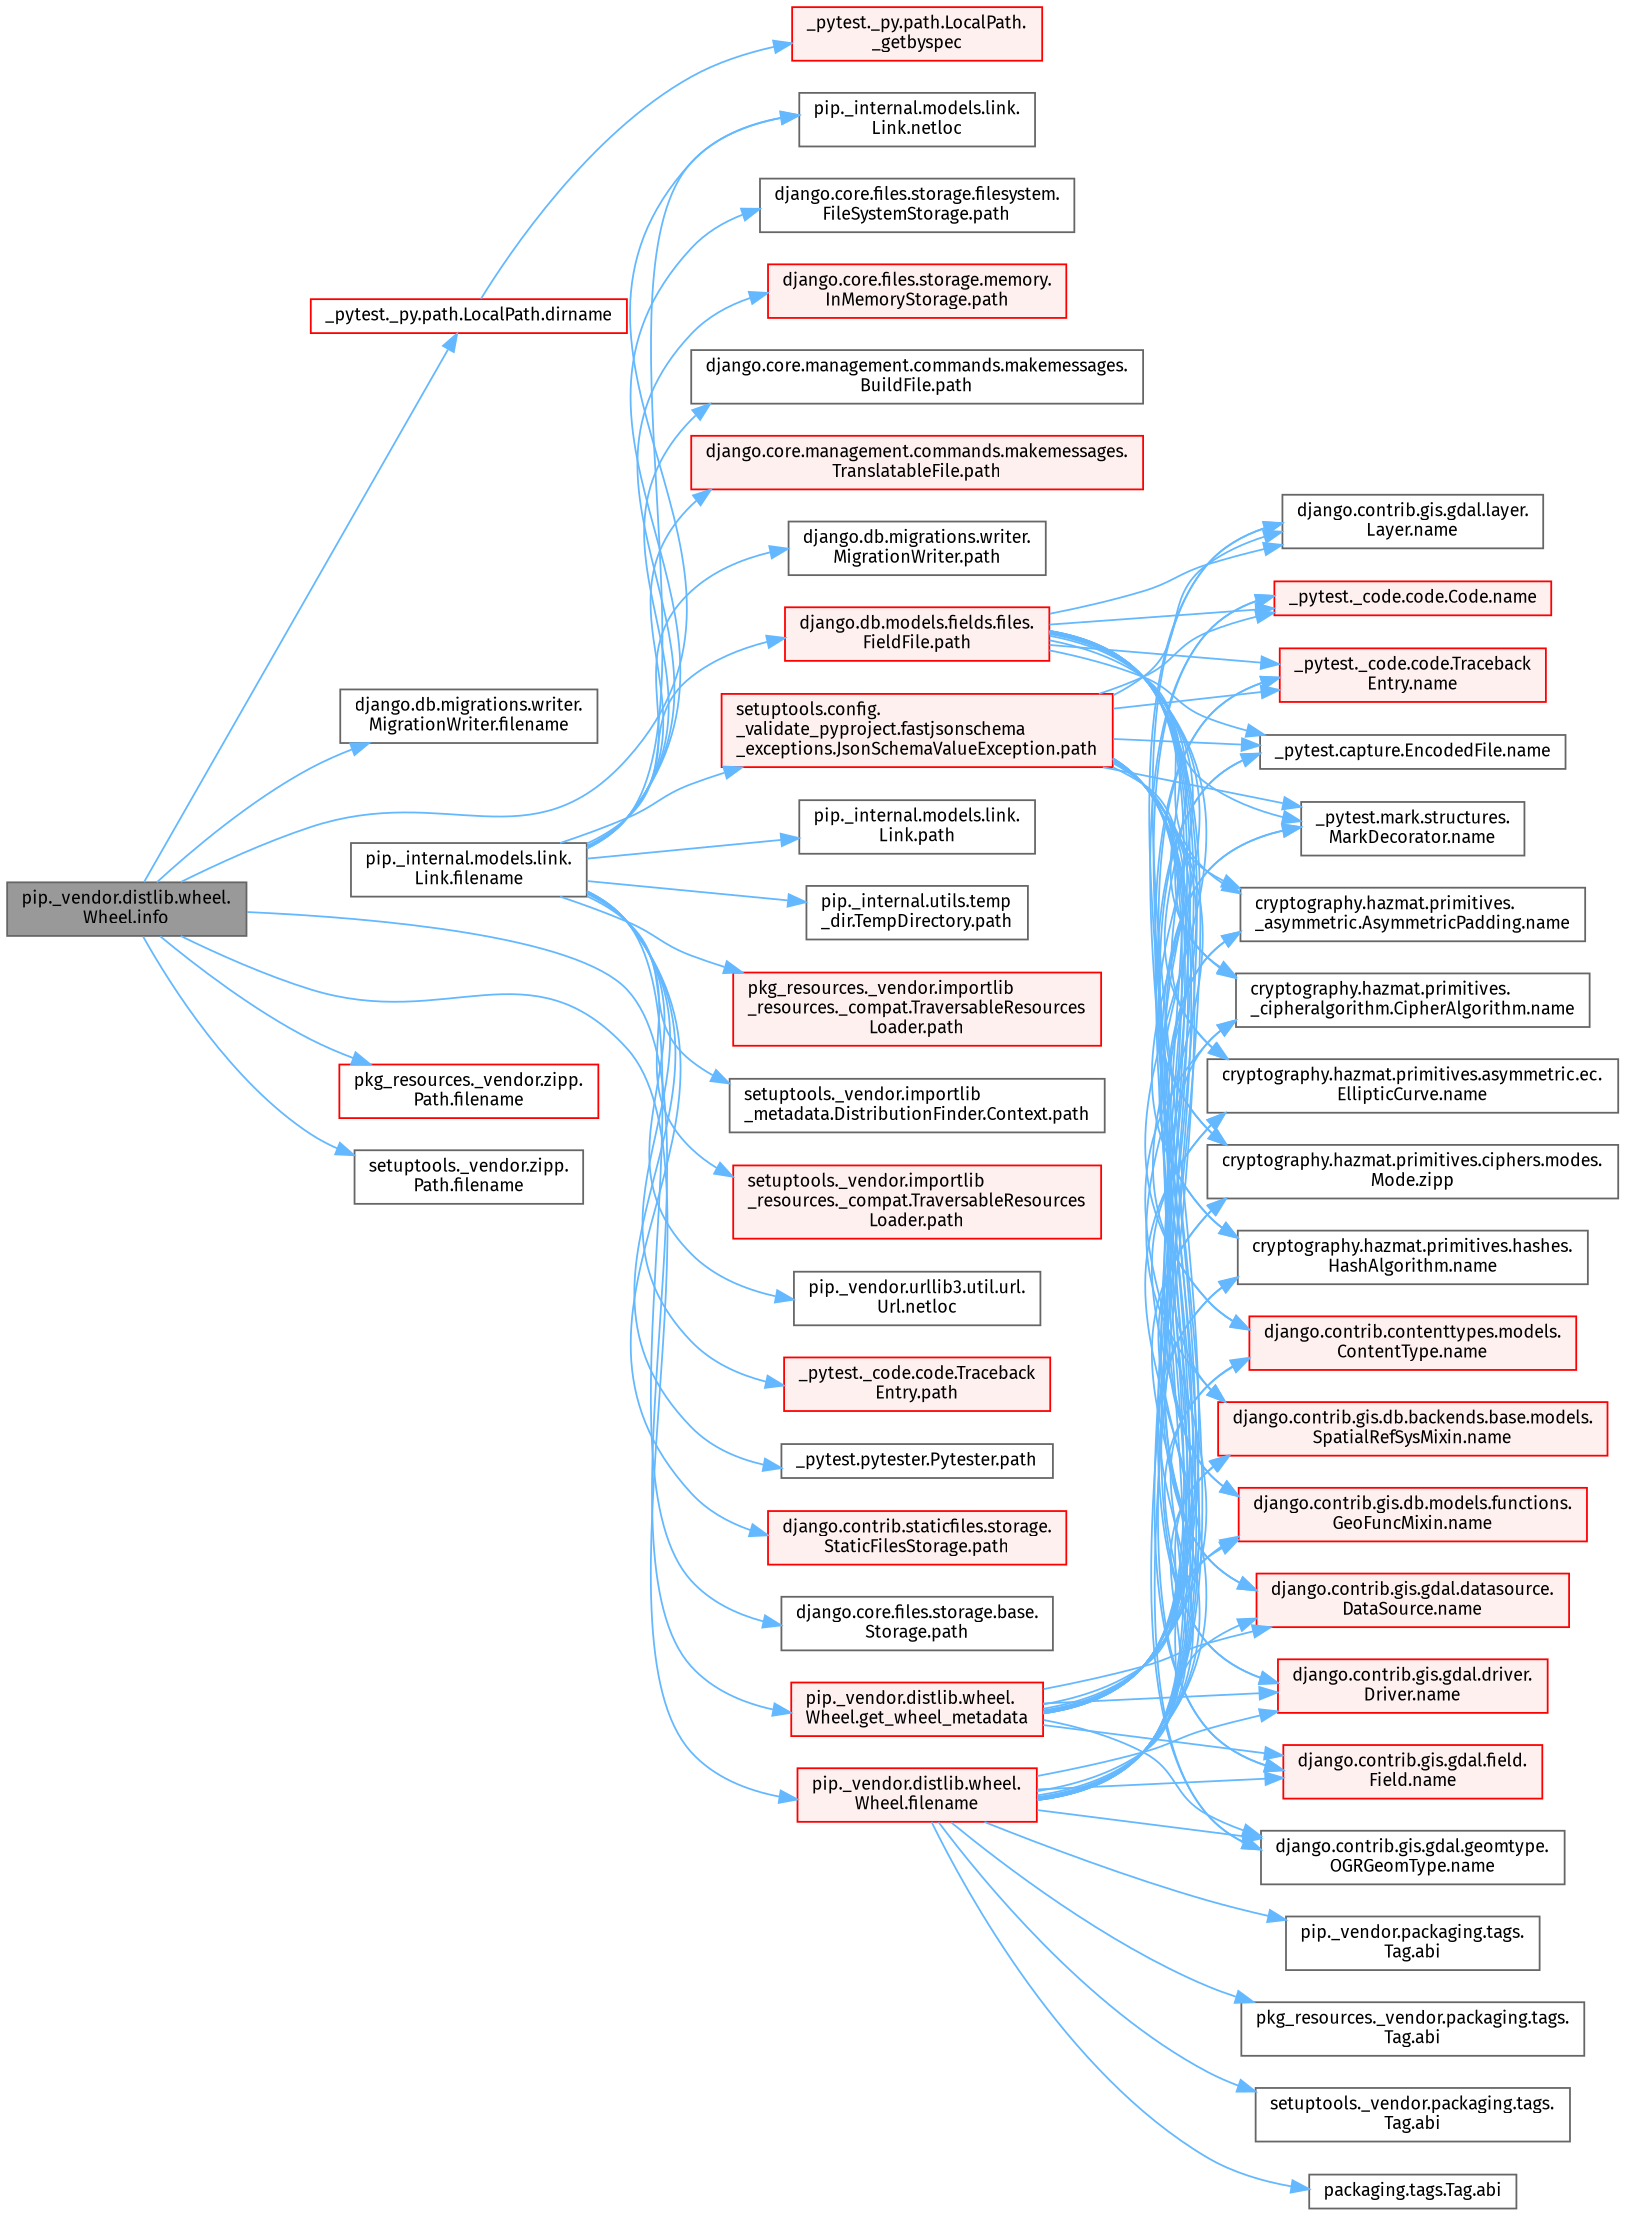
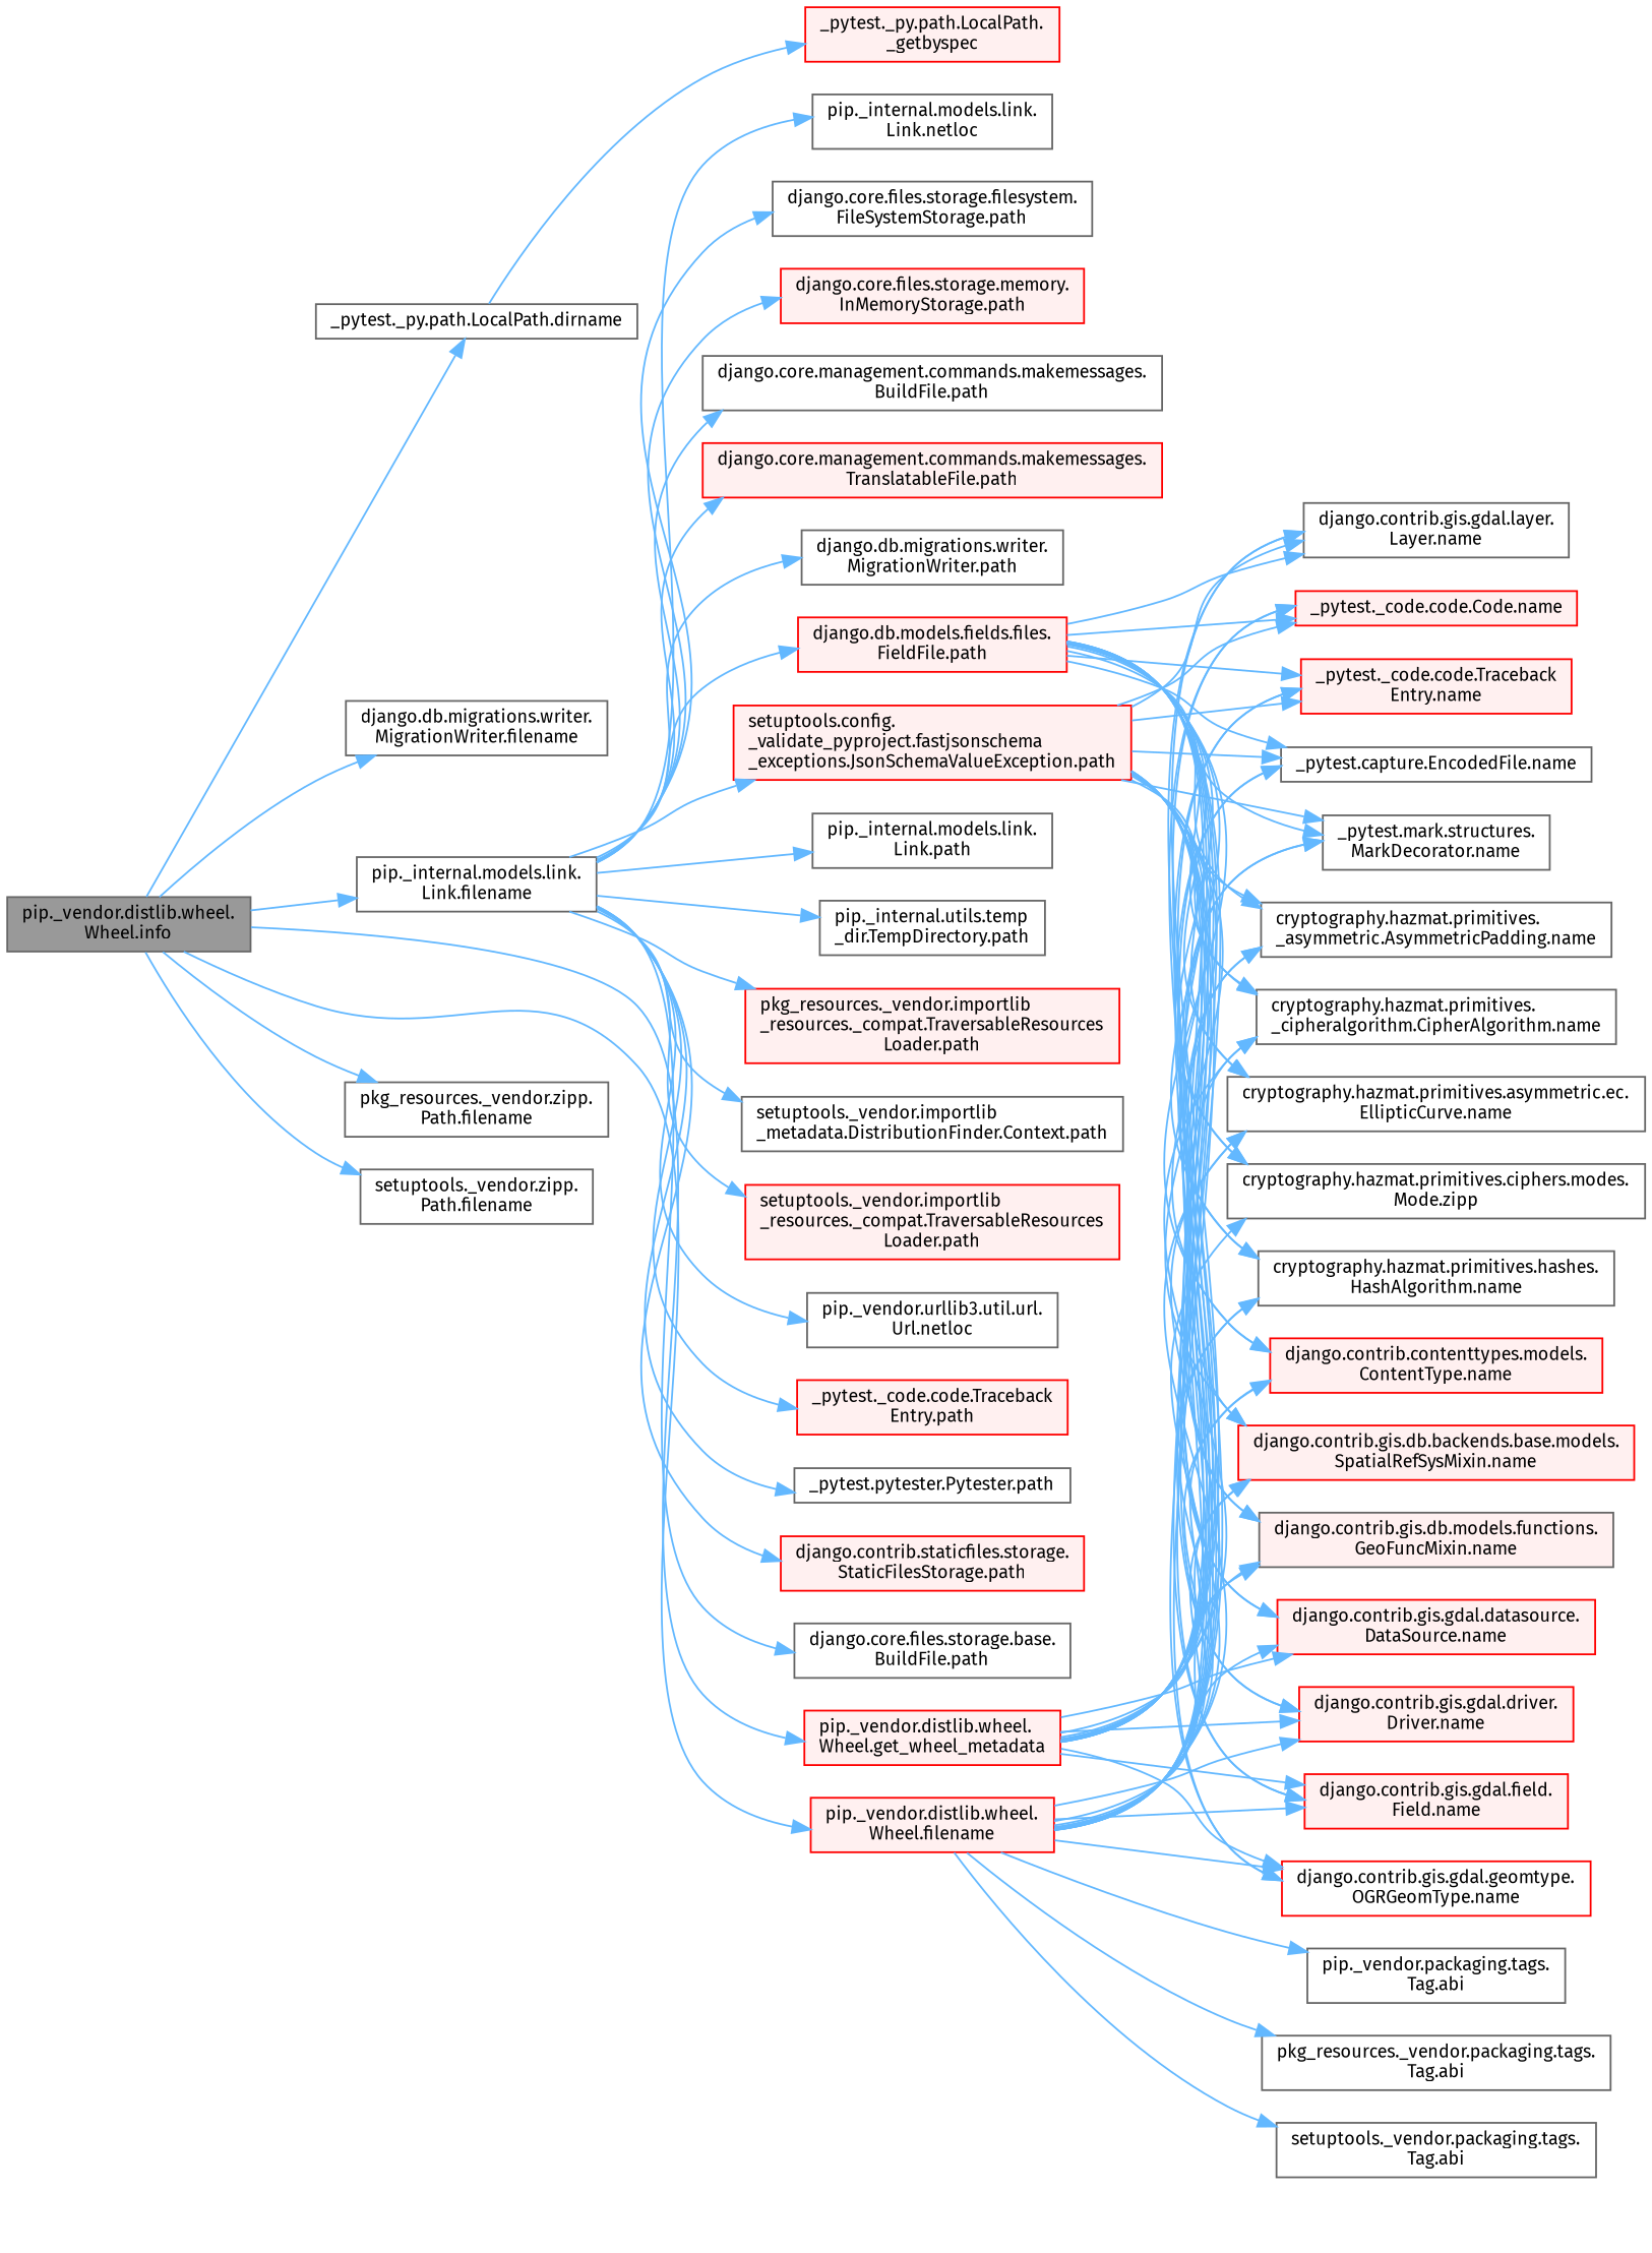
  digraph {
    fontname="Fira Sans"
    rankdir=LR
    node [color=grey40 fillcolor=white fontname="Fira Sans" fontsize=10 shape=box style=filled]
    edge [color=steelblue1 fontname="Fira Sans" fontsize=10 labelfontname=Helvetica labelfontsize=10 style=solid]
    n1 [color=gray40 fillcolor=grey60 fontcolor=black height=0.2 label="pip._vendor.distlib.wheel.\lWheel.info" width=0.4]
-   n2 [color=red height=0.2 label="_pytest._py.path.LocalPath.dirname" width=0.4]
+   n2 [height=0.2 label="_pytest._py.path.LocalPath.dirname" width=0.4]
    n3 [height=0.2 label="django.db.migrations.writer.\lMigrationWriter.filename" width=0.4]
    n4 [height=0.2 label="pip._internal.models.link.\lLink.filename" width=0.4]
    n5 [color=red fillcolor="#FFF0F0" height=0.2 label="pip._vendor.distlib.wheel.\lWheel.filename" width=0.4]
-   n6 [color=red height=0.2 label="pkg_resources._vendor.zipp.\lPath.filename" width=0.4]
+   n6 [height=0.2 label="pkg_resources._vendor.zipp.\lPath.filename" width=0.4]
    n7 [height=0.2 label="setuptools._vendor.zipp.\lPath.filename" width=0.4]
    n8 [color=red fillcolor="#FFF0F0" height=0.2 label="pip._vendor.distlib.wheel.\lWheel.get_wheel_metadata" width=0.4]
    n9 [color=red fillcolor="#FFF0F0" height=0.2 label="_pytest._py.path.LocalPath.\l_getbyspec" width=0.4]
    n10 [height=0.2 label="pip._internal.models.link.\lLink.netloc" width=0.4]
    n11 [height=0.2 label="pip._vendor.urllib3.util.url.\lUrl.netloc" width=0.4]
    n12 [color=red fillcolor="#FFF0F0" height=0.2 label="_pytest._code.code.Traceback\lEntry.path" width=0.4]
    n13 [height=0.2 label="_pytest.pytester.Pytester.path" width=0.4]
    n14 [color=red fillcolor="#FFF0F0" height=0.2 label="django.contrib.staticfiles.storage.\lStaticFilesStorage.path" width=0.4]
-   n15 [height=0.2 label="django.core.files.storage.base.\lStorage.path" width=0.4]
+   n15 [height=0.2 label="django.core.files.storage.base.\lBuildFile.path" width=0.4]
    n16 [height=0.2 label="django.core.files.storage.filesystem.\lFileSystemStorage.path" width=0.4]
    n17 [color=red fillcolor="#FFF0F0" height=0.2 label="django.core.files.storage.memory.\lInMemoryStorage.path" width=0.4]
    n18 [height=0.2 label="django.core.management.commands.makemessages.\lBuildFile.path" width=0.4]
    n19 [color=red fillcolor="#FFF0F0" height=0.2 label="django.core.management.commands.makemessages.\lTranslatableFile.path" width=0.4]
    n20 [height=0.2 label="django.db.migrations.writer.\lMigrationWriter.path" width=0.4]
    n21 [color=red fillcolor="#FFF0F0" height=0.2 label="django.db.models.fields.files.\lFieldFile.path" width=0.4]
    n22 [height=0.2 label="pip._internal.models.link.\lLink.path" width=0.4]
    n23 [height=0.2 label="pip._internal.utils.temp\l_dir.TempDirectory.path" width=0.4]
    n24 [color=red fillcolor="#FFF0F0" height=0.2 label="pkg_resources._vendor.importlib\l_resources._compat.TraversableResources\lLoader.path" width=0.4]
    n25 [height=0.2 label="setuptools._vendor.importlib\l_metadata.DistributionFinder.Context.path" width=0.4]
    n26 [color=red fillcolor="#FFF0F0" height=0.2 label="setuptools._vendor.importlib\l_resources._compat.TraversableResources\lLoader.path" width=0.4]
    n27 [color=red fillcolor="#FFF0F0" height=0.2 label="setuptools.config.\l_validate_pyproject.fastjsonschema\l_exceptions.JsonSchemaValueException.path" width=0.4]
    n28 [color=red fillcolor="#FFF0F0" height=0.2 label="_pytest._code.code.Code.name" width=0.4]
    n29 [color=red fillcolor="#FFF0F0" height=0.2 label="_pytest._code.code.Traceback\lEntry.name" width=0.4]
    n30 [height=0.2 label="_pytest.capture.EncodedFile.name" width=0.4]
    n31 [height=0.2 label="_pytest.mark.structures.\lMarkDecorator.name" width=0.4]
    n32 [height=0.2 label="cryptography.hazmat.primitives.\l_asymmetric.AsymmetricPadding.name" width=0.4]
    n33 [height=0.2 label="cryptography.hazmat.primitives.\l_cipheralgorithm.CipherAlgorithm.name" width=0.4]
    n34 [height=0.2 label="cryptography.hazmat.primitives.asymmetric.ec.\lEllipticCurve.name" width=0.4]
    n35 [height=0.2 label="cryptography.hazmat.primitives.ciphers.modes.\lMode.zipp" width=0.4]
    n36 [height=0.2 label="cryptography.hazmat.primitives.hashes.\lHashAlgorithm.name" width=0.4]
    n37 [color=red fillcolor="#FFF0F0" height=0.2 label="django.contrib.contenttypes.models.\lContentType.name" width=0.4]
    n38 [color=red fillcolor="#FFF0F0" height=0.2 label="django.contrib.gis.db.backends.base.models.\lSpatialRefSysMixin.name" width=0.4]
-   n39 [color=red fillcolor="#FFF0F0" height=0.2 label="django.contrib.gis.db.models.functions.\lGeoFuncMixin.name" width=0.4]
+   n39 [fillcolor="#FFF0F0" height=0.2 label="django.contrib.gis.db.models.functions.\lGeoFuncMixin.name" width=0.4]
    n40 [color=red fillcolor="#FFF0F0" height=0.2 label="django.contrib.gis.gdal.datasource.\lDataSource.name" width=0.4]
    n41 [color=red fillcolor="#FFF0F0" height=0.2 label="django.contrib.gis.gdal.driver.\lDriver.name" width=0.4]
    n42 [color=red fillcolor="#FFF0F0" height=0.2 label="django.contrib.gis.gdal.field.\lField.name" width=0.4]
-   n43 [height=0.2 label="django.contrib.gis.gdal.geomtype.\lOGRGeomType.name" width=0.4]
+   n43 [color=red height=0.2 label="django.contrib.gis.gdal.geomtype.\lOGRGeomType.name" width=0.4]
    n44 [height=0.2 label="django.contrib.gis.gdal.layer.\lLayer.name" width=0.4]
-   n45 [height=0.2 label="packaging.tags.Tag.abi" width=0.4]
    n46 [height=0.2 label="pip._vendor.packaging.tags.\lTag.abi" width=0.4]
    n47 [height=0.2 label="pkg_resources._vendor.packaging.tags.\lTag.abi" width=0.4]
    n48 [height=0.2 label="setuptools._vendor.packaging.tags.\lTag.abi" width=0.4]
    n1 -> n2
    n1 -> n3
-   n1 -> n10
+   n1 -> n4
    n1 -> n5
    n1 -> n6
    n1 -> n7
    n1 -> n8
    n2 -> n9
    n4 -> n10
    n4 -> n11
    n4 -> n12
    n4 -> n13
    n4 -> n14
    n4 -> n15
    n4 -> n16
    n4 -> n17
    n4 -> n18
    n4 -> n19
    n4 -> n20
    n4 -> n21
    n4 -> n22
    n4 -> n23
    n4 -> n24
    n4 -> n25
    n4 -> n26
    n4 -> n27
    n5 -> n28
    n5 -> n29
    n5 -> n30
    n5 -> n31
    n5 -> n32
    n5 -> n33
    n5 -> n34
    n5 -> n35
    n5 -> n36
    n5 -> n37
    n5 -> n38
    n5 -> n39
    n5 -> n40
    n5 -> n41
    n5 -> n42
    n5 -> n43
    n5 -> n44
-   n5 -> n45
    n5 -> n46
    n5 -> n47
    n5 -> n48
    n8 -> n28
    n8 -> n29
    n8 -> n30
    n8 -> n31
    n8 -> n32
    n8 -> n33
    n8 -> n34
-   n8 -> n35
    n8 -> n36
    n8 -> n37
    n8 -> n38
    n8 -> n39
    n8 -> n40
    n8 -> n41
    n8 -> n42
    n8 -> n43
    n8 -> n44
    n21 -> n28
    n21 -> n29
    n21 -> n30
    n21 -> n31
    n21 -> n32
    n21 -> n33
    n21 -> n34
    n21 -> n35
    n21 -> n36
    n21 -> n37
    n21 -> n38
    n21 -> n39
    n21 -> n40
    n21 -> n41
    n21 -> n42
    n21 -> n43
    n21 -> n44
    n27 -> n28
    n27 -> n29
    n27 -> n30
    n27 -> n31
    n27 -> n32
    n27 -> n33
    n27 -> n34
    n27 -> n35
    n27 -> n36
    n27 -> n37
    n27 -> n38
    n27 -> n39
    n27 -> n40
    n27 -> n41
    n27 -> n42
    n27 -> n43
    n27 -> n44
  }
